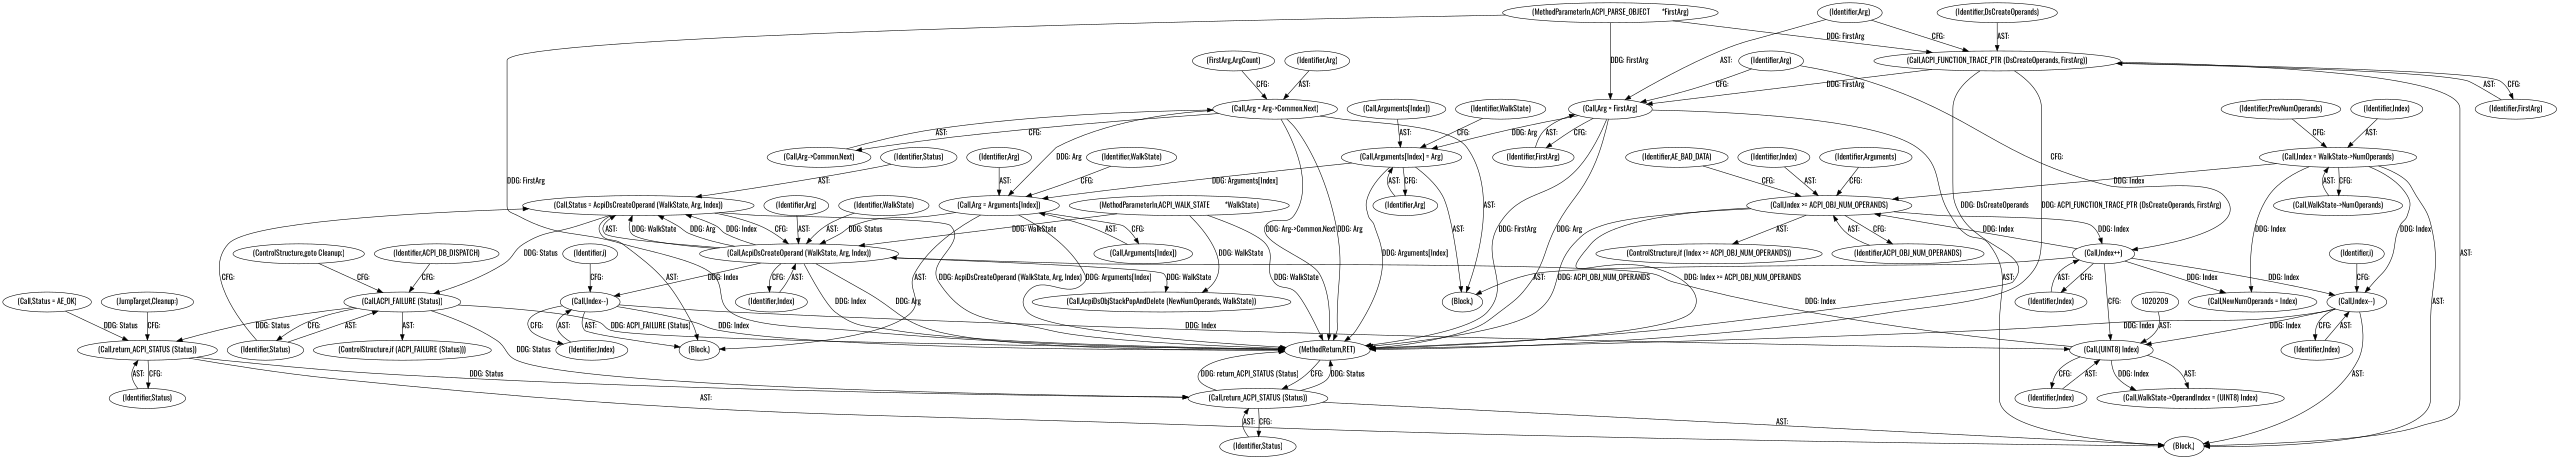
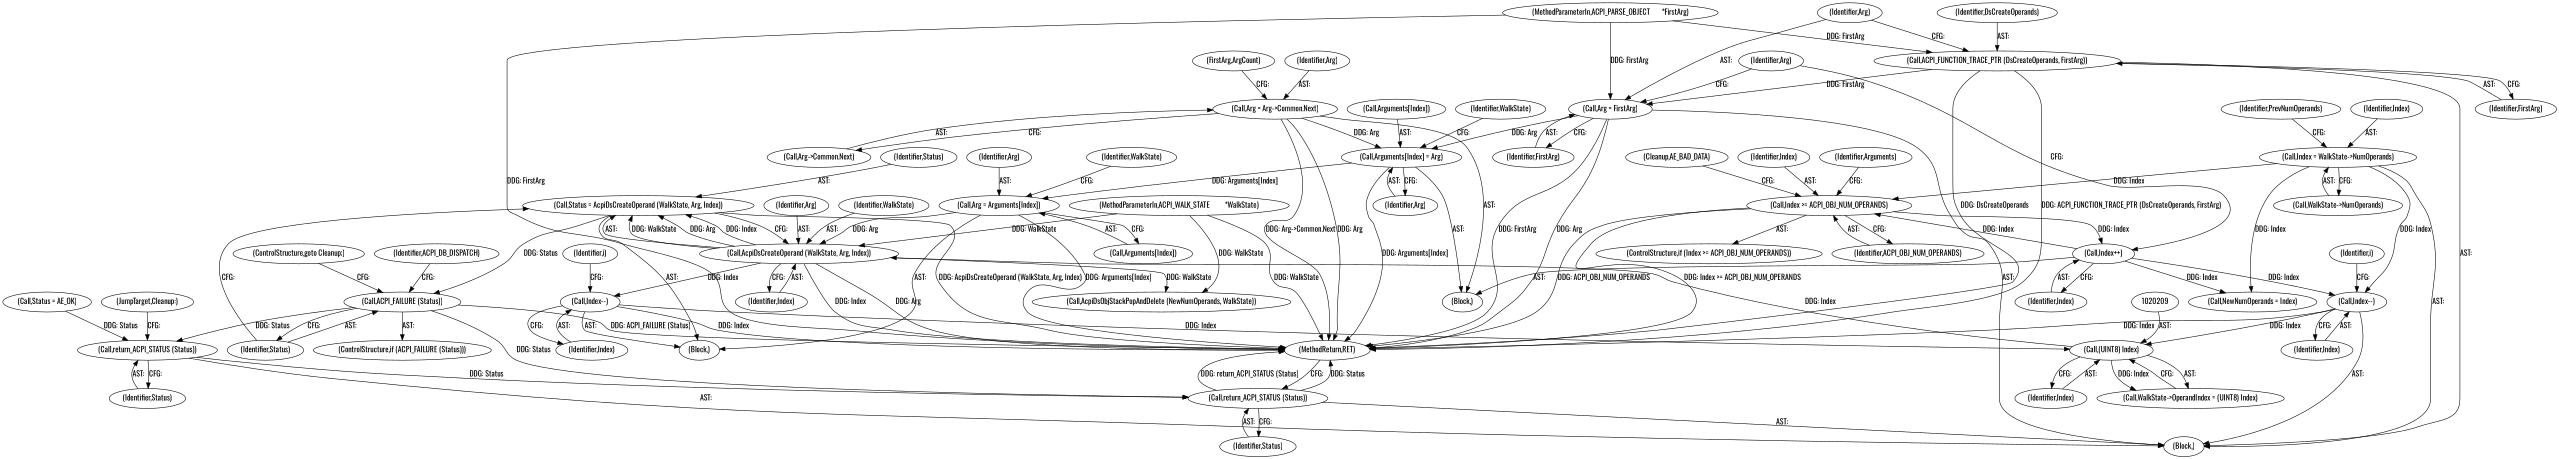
  digraph {
    fontname=Oswald
    node [fontname=Oswald]
    edge [fontname=Oswald]
    n1 [label="(Call,Status = AcpiDsCreateOperand (WalkState, Arg, Index))"]
    n2 [label="(Call,AcpiDsCreateOperand (WalkState, Arg, Index))"]
    n3 [label="(Call,ACPI_FAILURE (Status))"]
    n4 [label="(Block,)"]
    n5 [label="(MethodReturn,RET)"]
    n6 [label="(Call,Index--)"]
    n7 [label="(Identifier,Index)"]
    n8 [label="(Call,AcpiDsObjStackPopAndDelete (NewNumOperands, WalkState))"]
    n9 [label="(Call,return_ACPI_STATUS (Status))"]
    n10 [label="(Call,return_ACPI_STATUS (Status))"]
    n11 [label="(Identifier,Status)"]
    n12 [label="(ControlStructure,if (ACPI_FAILURE (Status)))"]
    n13 [label="(Call,(UINT8) Index)"]
    n14 [label="(Identifier,Index)"]
    n15 [label="(MethodParameterIn,ACPI_WALK_STATE         *WalkState)"]
    n16 [label="(Call,Arg = Arguments[Index])"]
    n17 [label="(Call,Arguments[Index])"]
    n18 [label="(Call,Arguments[Index] = Arg)"]
    n19 [label="(Identifier,Arg)"]
    n20 [label="(Block,)"]
    n21 [label="(Call,Arg = Arg->Common.Next)"]
    n22 [label="(Call,Arg->Common.Next)"]
    n23 [label="(Call,Arg = FirstArg)"]
    n24 [label="(Identifier,FirstArg)"]
    n25 [label="(Block,)"]
    n26 [label="(Call,ACPI_FUNCTION_TRACE_PTR (DsCreateOperands, FirstArg))"]
    n27 [label="(Identifier,FirstArg)"]
    n28 [label="(MethodParameterIn,ACPI_PARSE_OBJECT       *FirstArg)"]
    n29 [label="(Call,WalkState->OperandIndex = (UINT8) Index)"]
    n30 [label="(Identifier,Index)"]
    n31 [label="(Call,Index--)"]
    n32 [label="(Identifier,Index)"]
    n33 [label="(Call,Index = WalkState->NumOperands)"]
    n34 [label="(Call,Index >= ACPI_OBJ_NUM_OPERANDS)"]
    n35 [label="(Call,WalkState->NumOperands)"]
    n36 [label="(Call,NewNumOperands = Index)"]
    n37 [label="(Call,Index++)"]
    n38 [label="(Identifier,ACPI_OBJ_NUM_OPERANDS)"]
    n39 [label="(ControlStructure,if (Index >= ACPI_OBJ_NUM_OPERANDS))"]
    n40 [label="(Identifier,Index)"]
    n41 [label="(Identifier,Status)"]
    n42 [label="(Identifier,Status)"]
    n43 [label="(Identifier,Index)"]
    n44 [label="(Identifier,WalkState)"]
    n45 [label="(Call,Status = AE_OK)"]
    n46 [label="(JumpTarget,Cleanup:)"]
    n47 [label="(Identifier,WalkState)"]
    n48 [label="(Identifier,Arguments)"]
-   n49 [label="(Identifier,AE_BAD_DATA)"]
+   n49 [label="(Cleanup,AE_BAD_DATA)"]
    n50 [label="(ControlStructure,goto Cleanup;)"]
    n51 [label="(Identifier,Arg)"]
    n52 [label="(Identifier,Arg)"]
    n53 [label="(FirstArg,ArgCount)"]
    n54 [label="(Identifier,Arg)"]
    n55 [label="(Identifier,Arg)"]
    n56 [label="(Call,Arguments[Index])"]
    n57 [label="(Identifier,Arg)"]
    n58 [label="(Identifier,WalkState)"]
    n59 [label="(Identifier,Status)"]
    n60 [label="(Identifier,i)"]
    n61 [label="(Identifier,Index)"]
    n62 [label="(Identifier,PrevNumOperands)"]
    n63 [label="(Identifier,ACPI_DB_DISPATCH)"]
    n64 [label="(Identifier,i)"]
    n65 [label="(Identifier,DsCreateOperands)"]
    n66 [label=1020209]
    n1 -> n2 [label="CFG: "]
    n1 -> n3 [label="DDG: Status"]
    n1 -> n4 [label="AST: "]
    n1 -> n5 [label="DDG: AcpiDsCreateOperand (WalkState, Arg, Index)"]
    n2 -> n1 [label="AST: "]
    n2 -> n1 [label="DDG: WalkState"]
    n2 -> n1 [label="DDG: Arg"]
    n2 -> n1 [label="DDG: Index"]
    n2 -> n5 [label="DDG: Index"]
    n2 -> n5 [label="DDG: Arg"]
    n2 -> n6 [label="DDG: Index"]
    n2 -> n7 [label="CFG: "]
    n2 -> n8 [label="DDG: WalkState"]
    n3 -> n5 [label="DDG: ACPI_FAILURE (Status)"]
    n3 -> n9 [label="DDG: Status"]
    n3 -> n10 [label="DDG: Status"]
    n3 -> n11 [label="CFG: "]
    n3 -> n12 [label="AST: "]
    n5 -> n10 [label="CFG: "]
    n6 -> n4 [label="AST: "]
    n6 -> n5 [label="DDG: Index"]
    n6 -> n13 [label="DDG: Index"]
    n6 -> n14 [label="CFG: "]
    n7 -> n2 [label="AST: "]
    n9 -> n10 [label="DDG: Status"]
    n9 -> n25 [label="AST: "]
    n9 -> n41 [label="CFG: "]
    n10 -> n5 [label="DDG: Status"]
    n10 -> n5 [label="DDG: return_ACPI_STATUS (Status)"]
    n10 -> n25 [label="AST: "]
    n10 -> n42 [label="CFG: "]
    n11 -> n1 [label="CFG: "]
    n11 -> n3 [label="AST: "]
    n13 -> n2 [label="DDG: Index"]
    n13 -> n29 [label="AST: "]
    n13 -> n29 [label="DDG: Index"]
    n13 -> n30 [label="CFG: "]
    n14 -> n6 [label="AST: "]
    n15 -> n2 [label="DDG: WalkState"]
    n15 -> n5 [label="DDG: WalkState"]
    n15 -> n8 [label="DDG: WalkState"]
-   n16 -> n2 [label="DDG: Status"]
+   n16 -> n2 [label="DDG: Arg"]
    n16 -> n4 [label="AST: "]
    n16 -> n5 [label="DDG: Arguments[Index]"]
    n16 -> n17 [label="CFG: "]
    n17 -> n16 [label="AST: "]
    n18 -> n5 [label="DDG: Arguments[Index]"]
    n18 -> n16 [label="DDG: Arguments[Index]"]
    n18 -> n19 [label="CFG: "]
    n18 -> n20 [label="AST: "]
    n19 -> n18 [label="AST: "]
    n21 -> n5 [label="DDG: Arg->Common.Next"]
    n21 -> n5 [label="DDG: Arg"]
-   n21 -> n16 [label="DDG: Arg"]
+   n21 -> n18 [label="DDG: Arg"]
    n21 -> n20 [label="AST: "]
    n21 -> n22 [label="CFG: "]
    n22 -> n21 [label="AST: "]
    n23 -> n5 [label="DDG: FirstArg"]
    n23 -> n5 [label="DDG: Arg"]
    n23 -> n18 [label="DDG: Arg"]
    n23 -> n24 [label="CFG: "]
    n23 -> n25 [label="AST: "]
    n24 -> n23 [label="AST: "]
    n26 -> n5 [label="DDG: DsCreateOperands"]
    n26 -> n5 [label="DDG: ACPI_FUNCTION_TRACE_PTR (DsCreateOperands, FirstArg)"]
    n26 -> n23 [label="DDG: FirstArg"]
    n26 -> n25 [label="AST: "]
    n26 -> n27 [label="CFG: "]
    n27 -> n26 [label="AST: "]
    n28 -> n5 [label="DDG: FirstArg"]
    n28 -> n23 [label="DDG: FirstArg"]
    n28 -> n26 [label="DDG: FirstArg"]
-   n37 -> n13 [label="CFG: "]
+   n29 -> n13 [label="CFG: "]
    n30 -> n13 [label="AST: "]
    n31 -> n5 [label="DDG: Index"]
    n31 -> n13 [label="DDG: Index"]
    n31 -> n25 [label="AST: "]
    n31 -> n32 [label="CFG: "]
    n32 -> n31 [label="AST: "]
    n33 -> n25 [label="AST: "]
    n33 -> n31 [label="DDG: Index"]
    n33 -> n34 [label="DDG: Index"]
    n33 -> n35 [label="CFG: "]
    n33 -> n36 [label="DDG: Index"]
    n34 -> n5 [label="DDG: Index >= ACPI_OBJ_NUM_OPERANDS"]
    n34 -> n5 [label="DDG: ACPI_OBJ_NUM_OPERANDS"]
    n34 -> n37 [label="DDG: Index"]
    n34 -> n38 [label="CFG: "]
    n34 -> n39 [label="AST: "]
    n35 -> n33 [label="AST: "]
    n37 -> n20 [label="AST: "]
    n37 -> n31 [label="DDG: Index"]
    n37 -> n34 [label="DDG: Index"]
    n37 -> n36 [label="DDG: Index"]
    n37 -> n40 [label="CFG: "]
    n38 -> n34 [label="AST: "]
    n40 -> n37 [label="AST: "]
    n41 -> n9 [label="AST: "]
    n42 -> n10 [label="AST: "]
    n43 -> n33 [label="AST: "]
    n44 -> n16 [label="CFG: "]
    n45 -> n9 [label="DDG: Status"]
    n46 -> n9 [label="CFG: "]
    n47 -> n18 [label="CFG: "]
    n48 -> n34 [label="CFG: "]
    n49 -> n34 [label="CFG: "]
    n50 -> n3 [label="CFG: "]
    n51 -> n23 [label="CFG: "]
    n51 -> n37 [label="CFG: "]
    n52 -> n21 [label="AST: "]
    n53 -> n21 [label="CFG: "]
    n54 -> n2 [label="AST: "]
    n55 -> n23 [label="AST: "]
    n55 -> n26 [label="CFG: "]
    n56 -> n18 [label="AST: "]
    n57 -> n16 [label="AST: "]
    n58 -> n2 [label="AST: "]
    n59 -> n1 [label="AST: "]
    n60 -> n6 [label="CFG: "]
    n61 -> n34 [label="AST: "]
    n62 -> n33 [label="CFG: "]
    n63 -> n3 [label="CFG: "]
    n64 -> n31 [label="CFG: "]
    n65 -> n26 [label="AST: "]
    n66 -> n13 [label="AST: "]
  }
